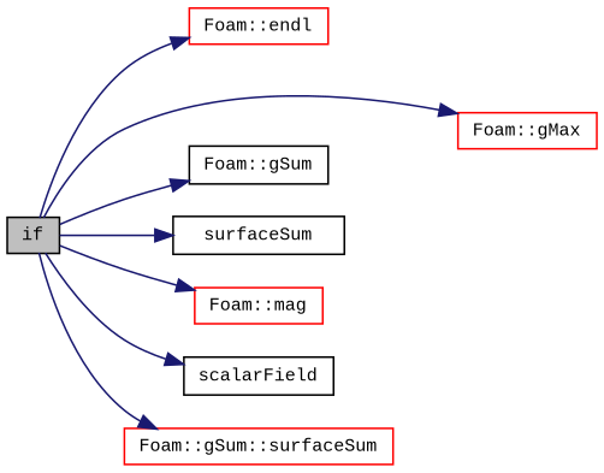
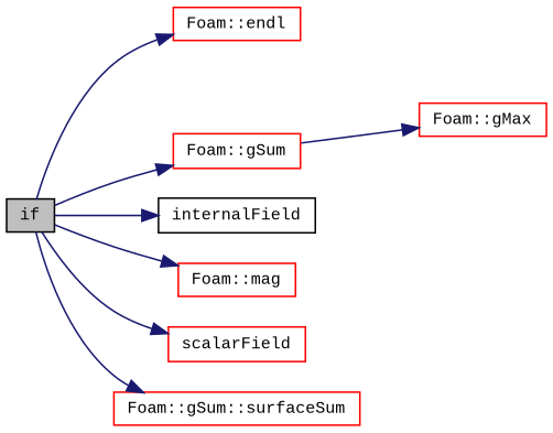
  digraph {
    fontname="Liberation Mono"
    rankdir=LR
    node [color=black fontname="Liberation Mono" fontsize=10 shape=record]
    edge [color=midnightblue fontname="Liberation Mono" fontsize=10 labelfontname=Helvetica labelfontsize=10 style=solid]
    n1 [fillcolor=grey75 fontcolor=black height=0.2 label=if style=filled width=0.4]
    n2 [color=red height=0.2 label="Foam::endl" width=0.4]
    n3 [color=red height=0.2 label="Foam::gMax" width=0.4]
-   n4 [height=0.2 label="Foam::gSum" width=0.4]
-   n5 [height=0.2 label=surfaceSum width=0.4]
+   n4 [color=red height=0.2 label="Foam::gSum" width=0.4]
+   n5 [height=0.2 label=internalField width=0.4]
    n6 [color=red height=0.2 label="Foam::mag" width=0.4]
-   n7 [height=0.2 label=scalarField width=0.4]
+   n7 [color=red height=0.2 label=scalarField width=0.4]
    n8 [color=red height=0.2 label="Foam::gSum::surfaceSum" width=0.4]
    n1 -> n2
-   n1 -> n3
+   n4 -> n3
    n1 -> n4
    n1 -> n5
    n1 -> n6
    n1 -> n7
    n1 -> n8
  }
